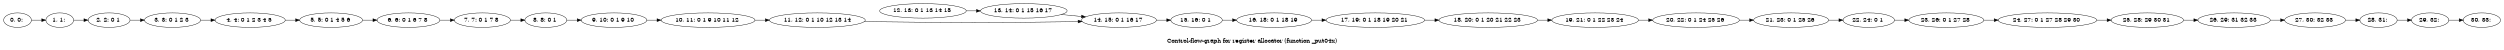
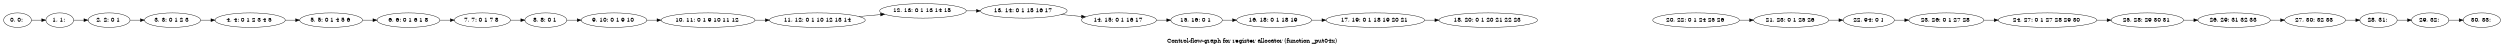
  digraph {
    label="Control-flow-graph for register allocator (function _put04x)"
    rankdir=LR
    n1 [label="0, 0: "]
    n2 [label="1, 1: "]
    n3 [label="2, 2: 0 1 "]
    n4 [label="3, 3: 0 1 2 3 "]
    n5 [label="4, 4: 0 1 2 3 4 5 "]
    n6 [label="5, 5: 0 1 4 5 6 "]
-   n7 [label="6, 6: 0 1 6 7 8 "]
+   n7 [label="6, 6: 0 1 6 1 8"]
    n8 [label="7, 7: 0 1 7 8 "]
    n9 [label="8, 8: 0 1 "]
    n10 [label="9, 10: 0 1 9 10 "]
    n11 [label="10, 11: 0 1 9 10 11 12 "]
    n12 [label="11, 12: 0 1 10 12 13 14"]
    n13 [label="12, 13: 0 1 13 14 15 "]
    n14 [label="13, 14: 0 1 15 16 17 "]
    n15 [label="14, 15: 0 1 16 17 "]
    n16 [label="15, 16: 0 1 "]
    n17 [label="16, 18: 0 1 18 19 "]
    n18 [label="17, 19: 0 1 18 19 20 21 "]
    n19 [label="18, 20: 0 1 20 21 22 23 "]
-   n20 [label="19, 21: 0 1 22 23 24 "]
    n21 [label="20, 22: 0 1 24 25 26 "]
    n22 [label="21, 23: 0 1 25 26 "]
-   n23 [label="22, 24: 0 1 "]
+   n23 [label="22, 94: 0 1"]
    n24 [label="23, 26: 0 1 27 28 "]
    n25 [label="24, 27: 0 1 27 28 29 30 "]
    n26 [label="25, 28: 29 30 31 "]
    n27 [label="26, 29: 31 32 33 "]
    n28 [label="27, 30: 32 33 "]
    n29 [label="28, 31: "]
    n30 [label="29, 32: "]
    n31 [label="30, 33: "]
    n1 -> n2
    n2 -> n3
    n3 -> n4
    n4 -> n5
    n5 -> n6
    n6 -> n7
    n7 -> n8
    n8 -> n9
    n9 -> n10
    n10 -> n11
    n11 -> n12
-   n12 -> n15
+   n12 -> n13
    n13 -> n14
    n14 -> n15
    n15 -> n16
    n16 -> n17
    n17 -> n18
    n18 -> n19
-   n19 -> n20
-   n20 -> n21
    n21 -> n22
    n22 -> n23
    n23 -> n24
    n24 -> n25
    n25 -> n26
    n26 -> n27
    n27 -> n28
    n28 -> n29
    n29 -> n30
    n30 -> n31
  }
